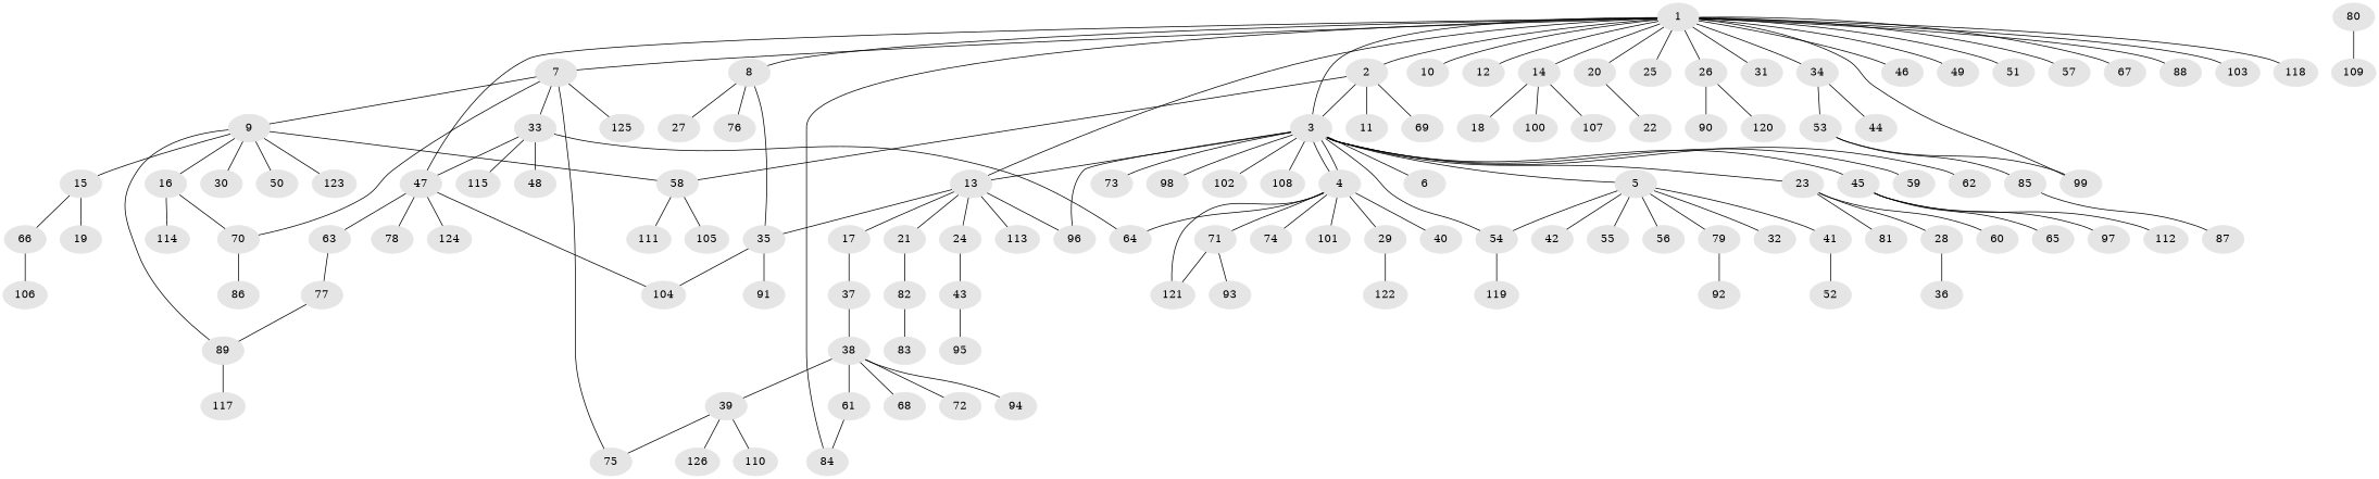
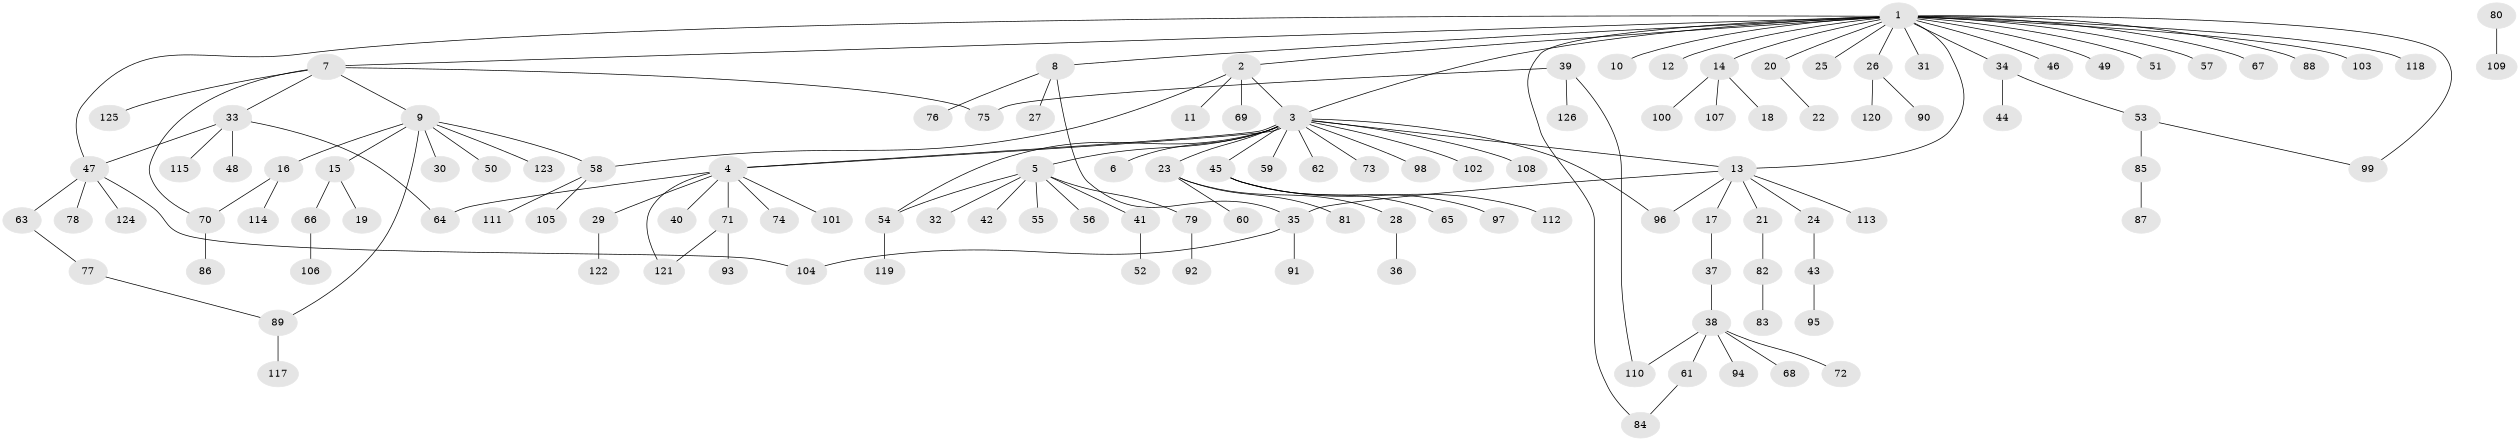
  graph {
    node [color=gray90 style=filled]
    1
    2
    3
    7
    8
    10
    12
    13
    14
    20
    25
    26
    31
    34
    46
    47
    49
    51
    57
    67
    84
    88
    99
    103
    118
    11
    58
    69
    4
    5
    6
    23
    45
    54
    59
    62
    73
    96
    98
    102
    108
    9
    33
    70
    75
    125
    27
    35
    76
    17
    21
    24
    113
    18
    100
    107
    22
    90
    120
    44
    53
    104
    63
    78
    124
    105
    111
    29
    40
    64
    71
    74
    101
    121
    32
    41
    42
    55
    56
    79
    28
    60
    81
    65
    97
    112
    119
    122
    93
    52
    92
    80
    109
    15
    16
    30
    50
    89
    123
    48
    115
    86
    91
    19
    66
    114
    117
    37
    82
    43
    106
    38
    83
    36
    95
    85
    39
    61
    68
    72
    94
    110
    n123 [label=126]
    77
    87
    1 -- 2
    1 -- 3
    1 -- 7
    1 -- 8
    1 -- 10
    1 -- 12
    1 -- 13
    1 -- 14
    1 -- 20
    1 -- 25
    1 -- 26
    1 -- 31
    1 -- 34
    1 -- 46
    1 -- 47
    1 -- 49
    1 -- 51
    1 -- 57
    1 -- 67
    1 -- 84
    1 -- 88
    1 -- 99
    1 -- 103
    1 -- 118
    2 -- 3
    2 -- 11
    2 -- 58
    2 -- 69
    3 -- 13
    3 -- 4
    3 -- 4
    3 -- 5
    3 -- 6
    3 -- 23
    3 -- 45
    3 -- 54
    3 -- 59
    3 -- 62
    3 -- 73
    3 -- 96
    3 -- 98
    3 -- 102
    3 -- 108
    7 -- 9
    7 -- 33
    7 -- 70
    7 -- 75
    7 -- 125
    8 -- 27
    8 -- 35
    8 -- 76
    13 -- 96
    13 -- 35
    13 -- 17
    13 -- 21
    13 -- 24
    13 -- 113
    14 -- 18
    14 -- 100
    14 -- 107
    20 -- 22
    26 -- 90
    26 -- 120
    34 -- 44
    34 -- 53
    47 -- 104
    47 -- 63
    47 -- 78
    47 -- 124
    58 -- 105
    58 -- 111
    4 -- 29
    4 -- 40
    4 -- 64
    4 -- 71
    4 -- 74
    4 -- 101
    4 -- 121
    5 -- 54
    5 -- 32
    5 -- 41
    5 -- 42
    5 -- 55
    5 -- 56
    5 -- 79
    23 -- 28
    23 -- 60
    23 -- 81
    45 -- 65
    45 -- 97
    45 -- 112
    54 -- 119
    9 -- 58
    9 -- 15
    9 -- 16
    9 -- 30
    9 -- 50
    9 -- 89
    9 -- 123
    33 -- 47
    33 -- 64
    33 -- 48
    33 -- 115
    70 -- 86
    35 -- 104
    35 -- 91
    17 -- 37
    21 -- 82
    24 -- 43
    53 -- 99
    53 -- 85
    63 -- 77
    29 -- 122
    71 -- 121
    71 -- 93
    41 -- 52
    79 -- 92
    28 -- 36
    80 -- 109
    15 -- 19
    15 -- 66
    16 -- 70
    16 -- 114
    89 -- 117
    66 -- 106
    37 -- 38
    82 -- 83
    43 -- 95
-   38 -- 39
+   38 -- 110
    38 -- 61
    38 -- 68
    38 -- 72
    38 -- 94
    85 -- 87
    39 -- 75
    39 -- 110
    39 -- n123
    61 -- 84
    77 -- 89
  }
